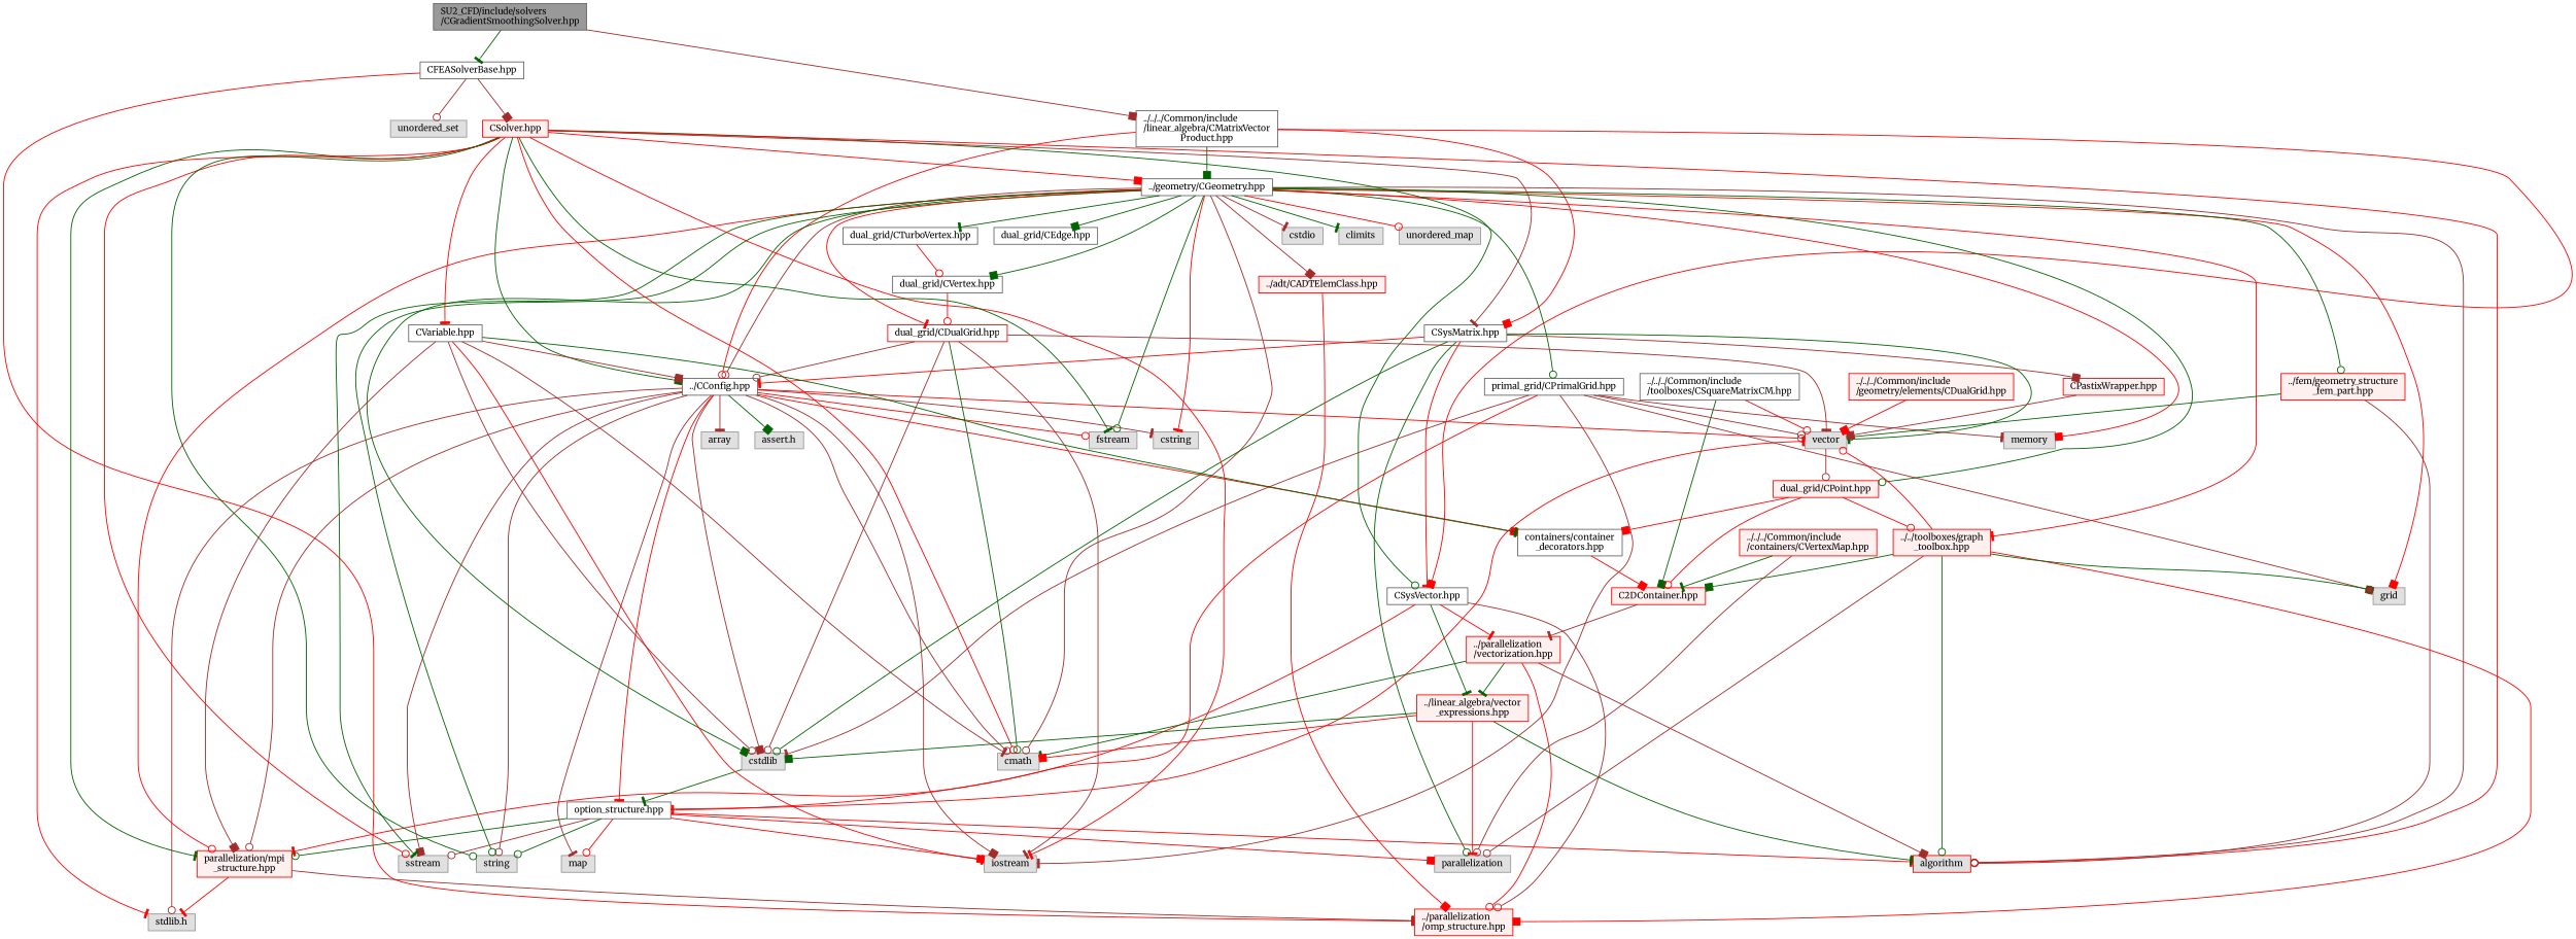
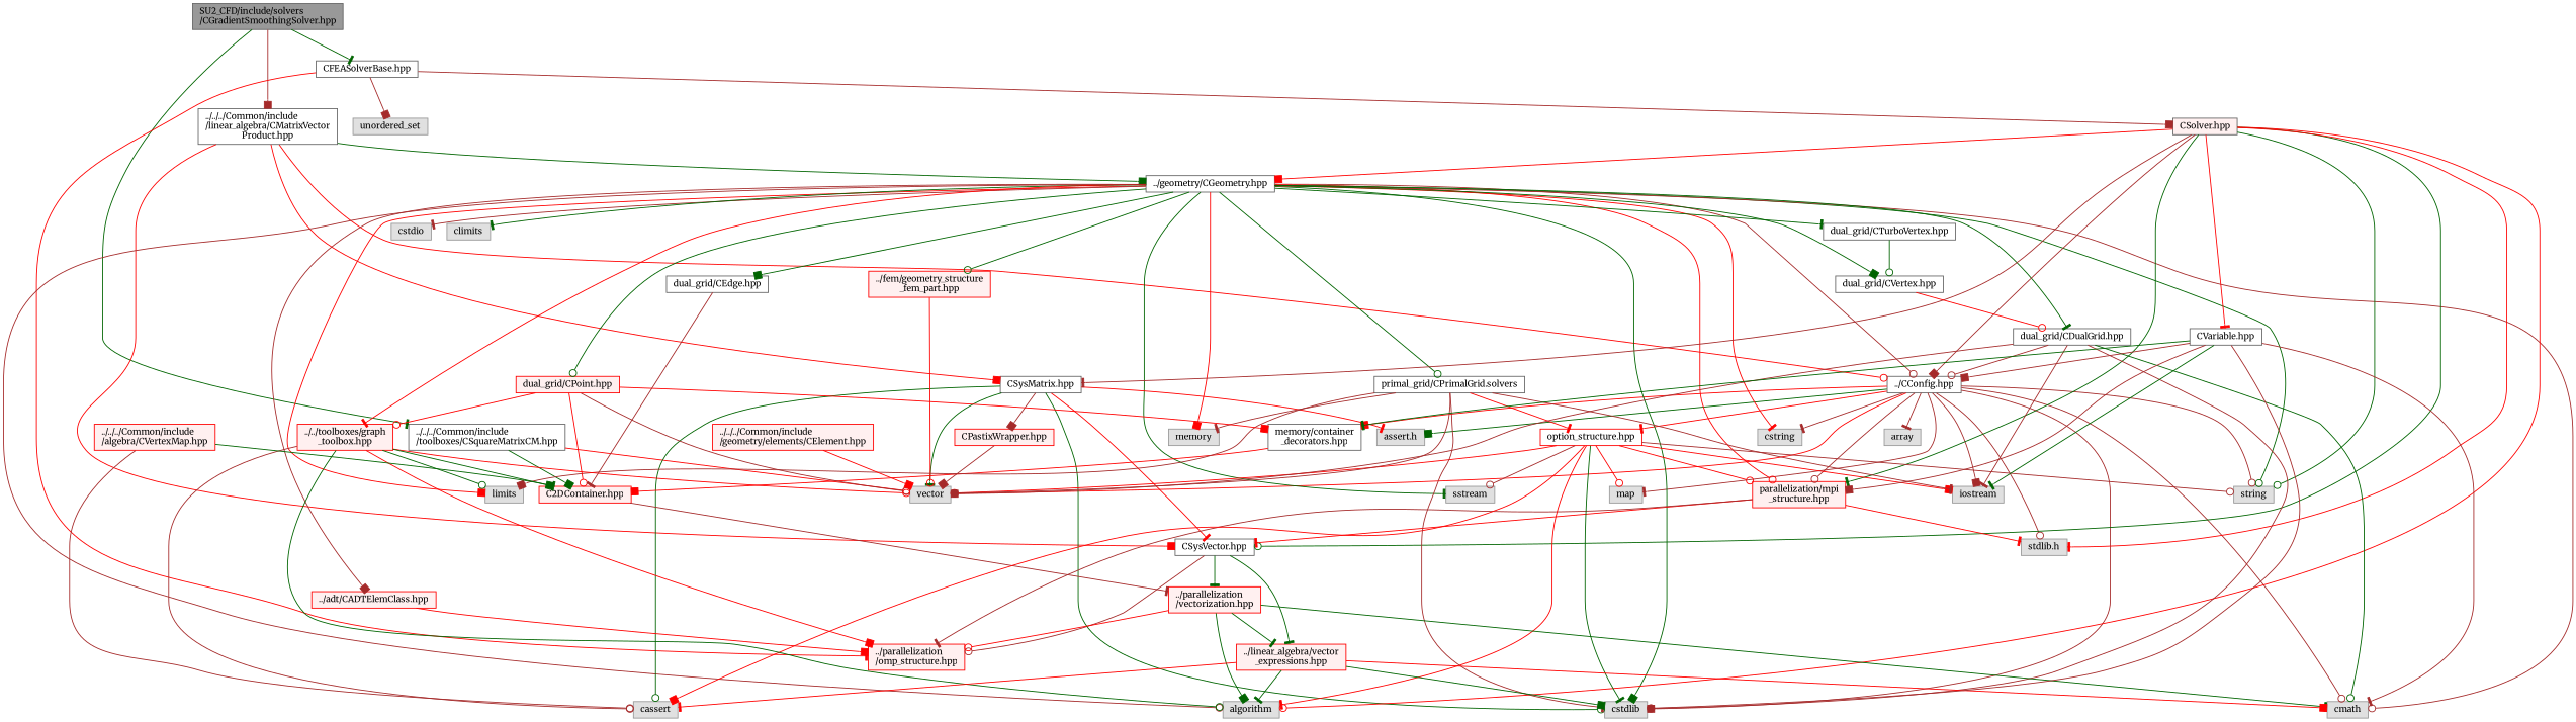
  digraph {
    fontname=Merriweather
    node [color=grey60 fillcolor="#E0E0E0" fontname=Merriweather fontsize=10 shape=box style=filled]
    edge [arrowhead=odot color=red fontname=Merriweather fontsize=10 labelfontname=Helvetica labelfontsize=10 style=solid]
    n1 [color=gray40 fillcolor=grey60 fontcolor=black height=0.2 label="SU2_CFD/include/solvers\l/CGradientSmoothingSolver.hpp" width=0.4]
    n2 [color=grey40 fillcolor=white height=0.2 label="../../../Common/include\l/linear_algebra/CMatrixVector\lProduct.hpp" width=0.4]
    n3 [color=grey40 fillcolor=white height=0.2 label="../../../Common/include\l/toolboxes/CSquareMatrixCM.hpp" width=0.4]
    n4 [color=grey40 fillcolor=white height=0.2 label="CFEASolverBase.hpp" width=0.4]
    n5 [color=grey40 fillcolor=white height=0.2 label="../CConfig.hpp" width=0.4]
    n6 [color=grey40 fillcolor=white height=0.2 label="../geometry/CGeometry.hpp" width=0.4]
    n7 [color=grey40 fillcolor=white height=0.2 label="CSysVector.hpp" width=0.4]
    n8 [color=grey40 fillcolor=white height=0.2 label="CSysMatrix.hpp" width=0.4]
    n9 [height=0.2 label=vector width=0.4]
    n10 [color=red fillcolor="#FFF0F0" height=0.2 label="C2DContainer.hpp" width=0.4]
    n11 [color=red fillcolor="#FFF0F0" height=0.2 label="../parallelization\l/omp_structure.hpp" width=0.4]
    n12 [height=0.2 label=unordered_set width=0.4]
-   n13 [color=red fillcolor="#FFF0F0" height=0.2 label="CSolver.hpp" width=0.4]
+   n13 [color=grey40 fillcolor="#FFF0F0" height=0.2 label="CSolver.hpp" width=0.4]
    n14 [color=red fillcolor="#FFF0F0" height=0.2 label="parallelization/mpi\l_structure.hpp" width=0.4]
    n15 [height=0.2 label="stdlib.h" width=0.4]
    n16 [height=0.2 label=iostream width=0.4]
    n17 [height=0.2 label=cstdlib width=0.4]
-   n18 [height=0.2 label=fstream width=0.4]
    n19 [height=0.2 label=sstream width=0.4]
    n20 [height=0.2 label=string width=0.4]
    n21 [height=0.2 label=cstring width=0.4]
    n22 [height=0.2 label=array width=0.4]
    n23 [height=0.2 label=cmath width=0.4]
    n24 [height=0.2 label=map width=0.4]
    n25 [height=0.2 label="assert.h" width=0.4]
-   n26 [color=grey40 fillcolor=white height=0.2 label="option_structure.hpp" width=0.4]
-   n27 [color=grey40 fillcolor=white height=0.2 label="containers/container\l_decorators.hpp" width=0.4]
-   n28 [color=red height=0.2 label=algorithm width=0.4]
-   n29 [height=0.2 label=grid width=0.4]
+   n26 [color=red fillcolor=white height=0.2 label="option_structure.hpp" width=0.4]
+   n27 [color=grey40 fillcolor=white height=0.2 label="memory/container\l_decorators.hpp" width=0.4]
+   n28 [height=0.2 label=algorithm width=0.4]
+   n29 [height=0.2 label=limits width=0.4]
    n30 [height=0.2 label=cstdio width=0.4]
    n31 [height=0.2 label=climits width=0.4]
    n32 [height=0.2 label=memory width=0.4]
-   n33 [height=0.2 label=unordered_map width=0.4]
-   n34 [color=grey40 fillcolor=white height=0.2 label="primal_grid/CPrimalGrid.hpp" width=0.4]
-   n35 [color=red fillcolor=white height=0.2 label="dual_grid/CDualGrid.hpp" width=0.4]
+   n34 [color=grey40 fillcolor=white height=0.2 label="primal_grid/CPrimalGrid.solvers" width=0.4]
+   n35 [color=grey40 fillcolor=white height=0.2 label="dual_grid/CDualGrid.hpp" width=0.4]
    n36 [color=red fillcolor="#FFF0F0" height=0.2 label="dual_grid/CPoint.hpp" width=0.4]
    n37 [color=red fillcolor="#FFF0F0" height=0.2 label="../../toolboxes/graph\l_toolbox.hpp" width=0.4]
    n38 [color=grey40 fillcolor=white height=0.2 label="dual_grid/CEdge.hpp" width=0.4]
    n39 [color=grey40 fillcolor=white height=0.2 label="dual_grid/CVertex.hpp" width=0.4]
    n40 [color=grey40 fillcolor=white height=0.2 label="dual_grid/CTurboVertex.hpp" width=0.4]
    n41 [color=red fillcolor="#FFF0F0" height=0.2 label="../fem/geometry_structure\l_fem_part.hpp" width=0.4]
    n42 [color=red fillcolor="#FFF0F0" height=0.2 label="../adt/CADTElemClass.hpp" width=0.4]
    n43 [color=red fillcolor="#FFF0F0" height=0.2 label="../parallelization\l/vectorization.hpp" width=0.4]
    n44 [color=red fillcolor="#FFF0F0" height=0.2 label="../linear_algebra/vector\l_expressions.hpp" width=0.4]
-   n45 [height=0.2 label=parallelization width=0.4]
+   n45 [height=0.2 label=cassert width=0.4]
    n46 [color=red fillcolor="#FFF0F0" height=0.2 label="CPastixWrapper.hpp" width=0.4]
-   n47 [color=red fillcolor="#FFF0F0" height=0.2 label="../../../Common/include\l/containers/CVertexMap.hpp" width=0.4]
+   n47 [color=red fillcolor="#FFF0F0" height=0.2 label="../../../Common/include\l/algebra/CVertexMap.hpp" width=0.4]
    n48 [color=grey40 fillcolor=white height=0.2 label="CVariable.hpp" width=0.4]
-   n49 [color=red fillcolor="#FFF0F0" height=0.2 label="../../../Common/include\l/geometry/elements/CDualGrid.hpp" width=0.4]
+   n49 [color=red fillcolor="#FFF0F0" height=0.2 label="../../../Common/include\l/geometry/elements/CElement.hpp" width=0.4]
    n1 -> n2 [arrowhead=box color=brown]
+   n1 -> n3 [arrowhead=tee color=darkgreen]
    n1 -> n4 [arrowhead=tee color=darkgreen]
    n2 -> n5
    n2 -> n6 [arrowhead=box color=darkgreen]
    n2 -> n7 [arrowhead=box]
    n2 -> n8 [arrowhead=box]
    n3 -> n9
    n3 -> n10 [arrowhead=box color=darkgreen]
    n4 -> n11 [arrowhead=tee]
-   n4 -> n12 [color=brown]
+   n4 -> n12 [arrowhead=box color=brown]
    n4 -> n13 [arrowhead=box color=brown]
    n5 -> n9
    n5 -> n14 [color=brown]
    n5 -> n15 [color=brown]
    n5 -> n16 [arrowhead=box color=brown]
    n5 -> n17 [arrowhead=box color=brown]
-   n5 -> n18
-   n5 -> n19 [arrowhead=box color=brown]
    n5 -> n20 [color=brown]
    n5 -> n21 [arrowhead=tee color=brown]
    n5 -> n22 [arrowhead=tee color=brown]
    n5 -> n23 [color=brown]
    n5 -> n24 [arrowhead=tee color=brown]
    n5 -> n25 [arrowhead=box color=darkgreen]
    n5 -> n26 [arrowhead=tee]
    n5 -> n27 [arrowhead=box]
    n6 -> n5 [color=brown]
    n6 -> n14
    n6 -> n17 [arrowhead=box color=darkgreen]
-   n6 -> n18 [color=darkgreen]
    n6 -> n19 [arrowhead=tee color=darkgreen]
    n6 -> n20 [color=darkgreen]
    n6 -> n21 [arrowhead=tee]
    n6 -> n23 [color=brown]
    n6 -> n28 [color=brown]
    n6 -> n29 [arrowhead=box]
    n6 -> n30 [arrowhead=tee color=brown]
    n6 -> n31 [arrowhead=tee color=darkgreen]
    n6 -> n32 [arrowhead=box]
-   n6 -> n33
    n6 -> n34 [color=darkgreen]
-   n6 -> n35 [arrowhead=tee]
+   n6 -> n35 [arrowhead=tee color=darkgreen]
    n6 -> n36 [color=darkgreen]
    n6 -> n37 [arrowhead=tee]
    n6 -> n38 [arrowhead=box color=darkgreen]
    n6 -> n39 [arrowhead=box color=darkgreen]
    n6 -> n40 [arrowhead=tee color=darkgreen]
    n6 -> n41 [color=darkgreen]
    n6 -> n42 [arrowhead=box color=brown]
    n7 -> n11 [color=brown]
-   n7 -> n14 [arrowhead=tee]
-   n7 -> n43 [arrowhead=tee]
+   n14 -> n7 [arrowhead=tee]
+   n7 -> n43 [arrowhead=tee color=darkgreen]
    n7 -> n44 [arrowhead=tee color=darkgreen]
-   n8 -> n5 [arrowhead=tee]
+   n8 -> n25 [arrowhead=tee]
    n8 -> n7 [arrowhead=tee]
    n8 -> n9 [arrowhead=tee color=darkgreen]
    n8 -> n17 [color=darkgreen]
    n8 -> n45 [color=darkgreen]
    n8 -> n46 [arrowhead=box color=brown]
    n10 -> n43 [arrowhead=tee color=brown]
-   n13 -> n5 [arrowhead=box color=darkgreen]
+   n13 -> n5 [arrowhead=box color=brown]
    n13 -> n6 [arrowhead=box]
    n13 -> n7 [color=darkgreen]
    n13 -> n8 [arrowhead=tee color=brown]
    n13 -> n14 [arrowhead=tee color=darkgreen]
    n13 -> n15 [arrowhead=tee]
-   n13 -> n16 [arrowhead=tee]
-   n13 -> n18 [arrowhead=tee color=darkgreen]
-   n13 -> n19
    n13 -> n20 [color=darkgreen]
-   n13 -> n23
    n13 -> n28
    n13 -> n48 [arrowhead=tee]
    n14 -> n11 [arrowhead=tee color=brown]
    n14 -> n15 [arrowhead=tee]
-   n26 -> n9 [arrowhead=tee]
-   n26 -> n14 [color=darkgreen]
+   n26 -> n9
+   n26 -> n14
    n26 -> n16 [arrowhead=box]
-   n17 -> n26 [arrowhead=tee color=darkgreen]
+   n26 -> n17 [arrowhead=tee color=darkgreen]
    n26 -> n19 [color=brown]
-   n26 -> n20 [color=darkgreen]
+   n26 -> n20 [color=brown]
    n26 -> n24
    n26 -> n28 [arrowhead=tee]
    n26 -> n45 [arrowhead=box]
    n27 -> n10 [arrowhead=box]
    n34 -> n9 [color=brown]
    n34 -> n16 [arrowhead=tee color=brown]
    n34 -> n17 [arrowhead=tee color=brown]
    n34 -> n26 [arrowhead=tee]
    n34 -> n29 [arrowhead=box color=brown]
    n34 -> n32 [arrowhead=tee color=brown]
    n35 -> n5 [color=brown]
-   n35 -> n9 [arrowhead=tee color=brown]
+   n35 -> n9 [arrowhead=box color=brown]
    n35 -> n16 [arrowhead=tee color=brown]
    n35 -> n17 [color=brown]
    n35 -> n23 [color=darkgreen]
-   n9 -> n36 [color=brown]
+   n36 -> n9 [color=brown]
    n36 -> n10
    n36 -> n27 [arrowhead=box]
    n36 -> n37
    n37 -> n9
    n37 -> n10 [arrowhead=box color=darkgreen]
    n37 -> n11 [arrowhead=box]
    n37 -> n28 [color=darkgreen]
    n37 -> n29 [color=darkgreen]
    n37 -> n45 [color=brown]
+   n38 -> n10 [arrowhead=tee color=brown]
    n39 -> n35
-   n40 -> n39
-   n41 -> n9 [color=darkgreen]
-   n41 -> n28 [color=brown]
+   n40 -> n39 [color=darkgreen]
+   n41 -> n9
    n42 -> n11 [arrowhead=box]
    n43 -> n11
    n43 -> n23 [arrowhead=tee color=darkgreen]
-   n43 -> n28 [arrowhead=box color=brown]
+   n43 -> n28 [arrowhead=box color=darkgreen]
    n43 -> n44 [arrowhead=tee color=darkgreen]
    n44 -> n17 [arrowhead=box color=darkgreen]
    n44 -> n23 [arrowhead=box]
    n44 -> n28 [arrowhead=tee color=darkgreen]
    n44 -> n45 [arrowhead=tee]
    n46 -> n9 [arrowhead=box color=brown]
    n47 -> n10 [arrowhead=tee color=darkgreen]
    n47 -> n45 [color=brown]
    n48 -> n5 [arrowhead=box color=brown]
    n48 -> n14 [arrowhead=box color=brown]
-   n48 -> n16 [arrowhead=tee]
+   n48 -> n16 [arrowhead=tee color=darkgreen]
    n48 -> n17 [color=brown]
    n48 -> n23 [arrowhead=tee color=brown]
    n48 -> n27 [arrowhead=tee color=darkgreen]
    n49 -> n9 [arrowhead=box]
  }
